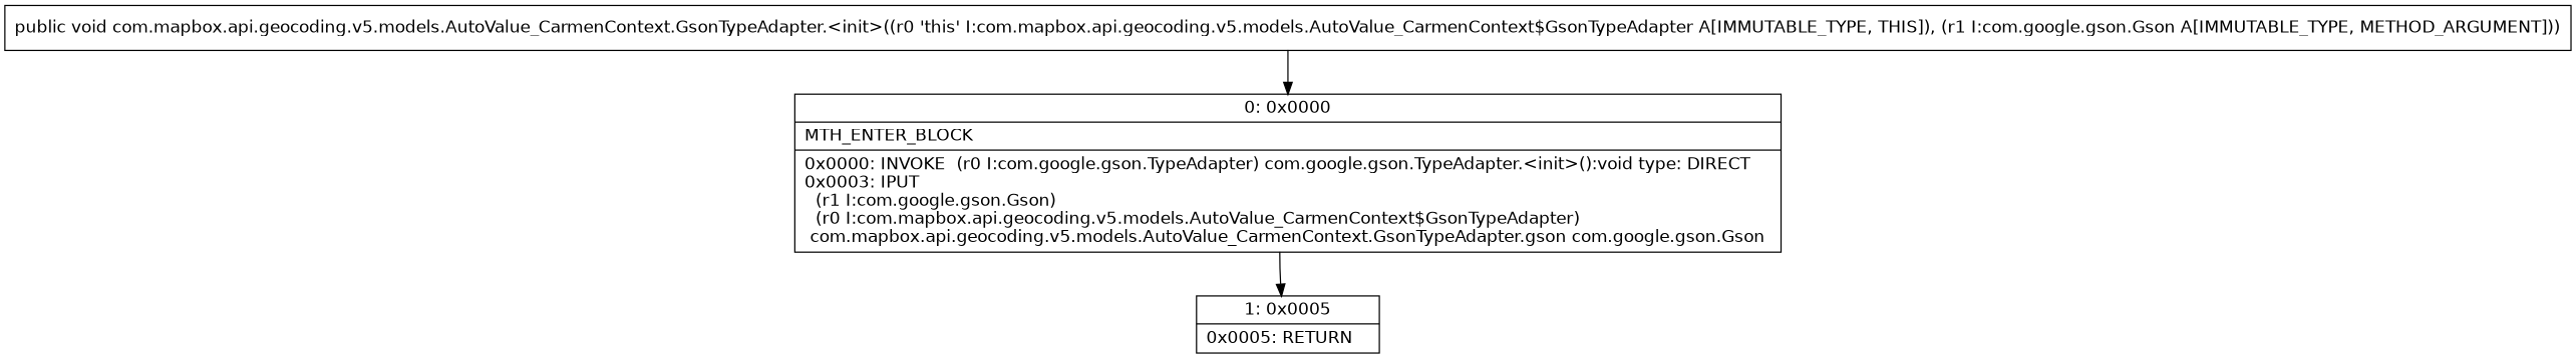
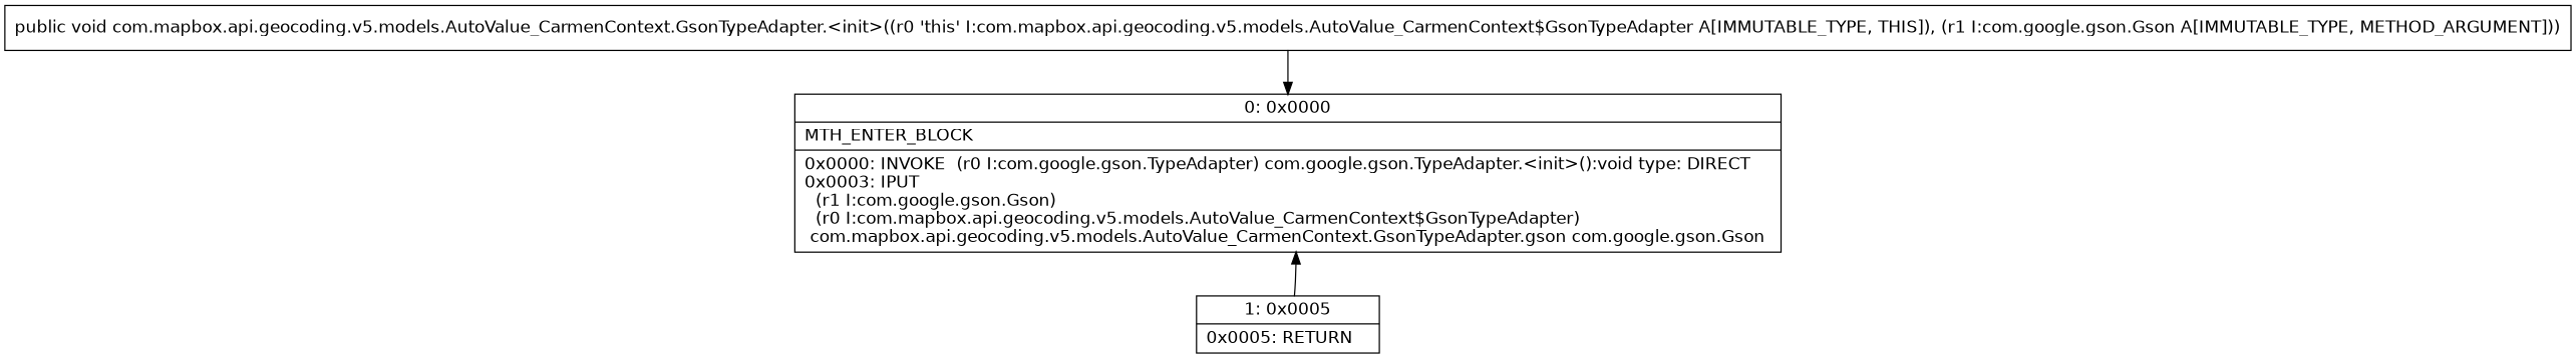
  digraph {
    fontname="DejaVu Sans"
    node [shape=record fontname="DejaVu Sans"]
    edge [fontname="DejaVu Sans"]
    n1 [label="{0\:\ 0x0000|MTH_ENTER_BLOCK\l|0x0000: INVOKE  (r0 I:com.google.gson.TypeAdapter) com.google.gson.TypeAdapter.\<init\>():void type: DIRECT \l0x0003: IPUT  \l  (r1 I:com.google.gson.Gson)\l  (r0 I:com.mapbox.api.geocoding.v5.models.AutoValue_CarmenContext$GsonTypeAdapter)\l com.mapbox.api.geocoding.v5.models.AutoValue_CarmenContext.GsonTypeAdapter.gson com.google.gson.Gson \l}"]
    n2 [label="{1\:\ 0x0005|0x0005: RETURN   \l}"]
    n3 [label="{public void com.mapbox.api.geocoding.v5.models.AutoValue_CarmenContext.GsonTypeAdapter.\<init\>((r0 'this' I:com.mapbox.api.geocoding.v5.models.AutoValue_CarmenContext$GsonTypeAdapter A[IMMUTABLE_TYPE, THIS]), (r1 I:com.google.gson.Gson A[IMMUTABLE_TYPE, METHOD_ARGUMENT])) }"]
-   n1 -> n2
+   n2 -> n1
    n3 -> n1
  }
